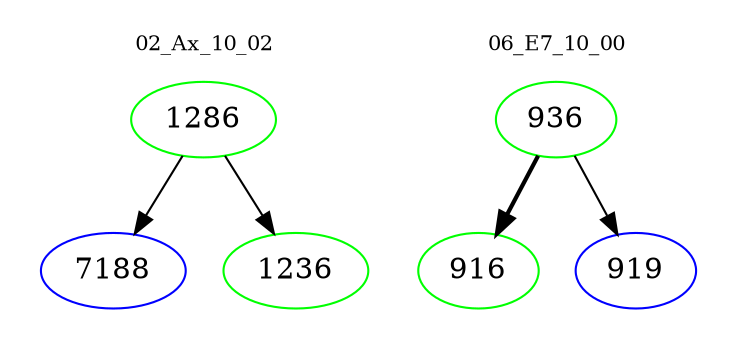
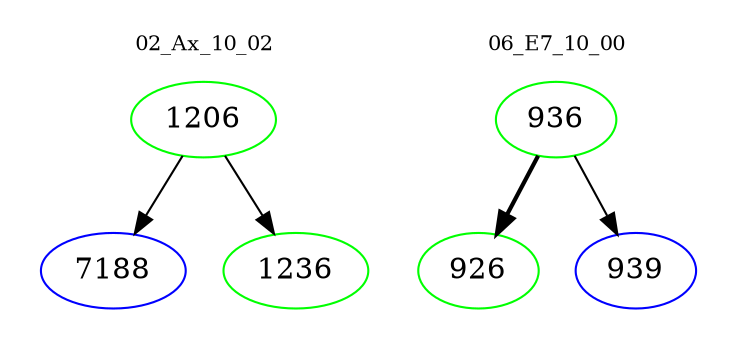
  digraph {
    node [color=green]
    edge [color=black style=solid]
-   n1 [label=1286]
+   n1 [label=1206]
    n2 [color=blue label=7188]
    n3 [label=1236]
    n4 [label=936]
-   n5 [label=916]
-   n6 [color=blue label=919]
+   n5 [label=926]
+   n6 [color=blue label=939]
    subgraph cluster_1 {
      color=white
      fontsize=10
      label="02_Ax_10_02"
      n1
      n2
      n3
    }
    subgraph cluster_2 {
      color=white
      fontsize=10
      label="06_E7_10_00"
      n4
      n5
      n6
    }
    n1 -> n2
    n1 -> n3
    n4 -> n5 [style=bold]
    n4 -> n6
  }
